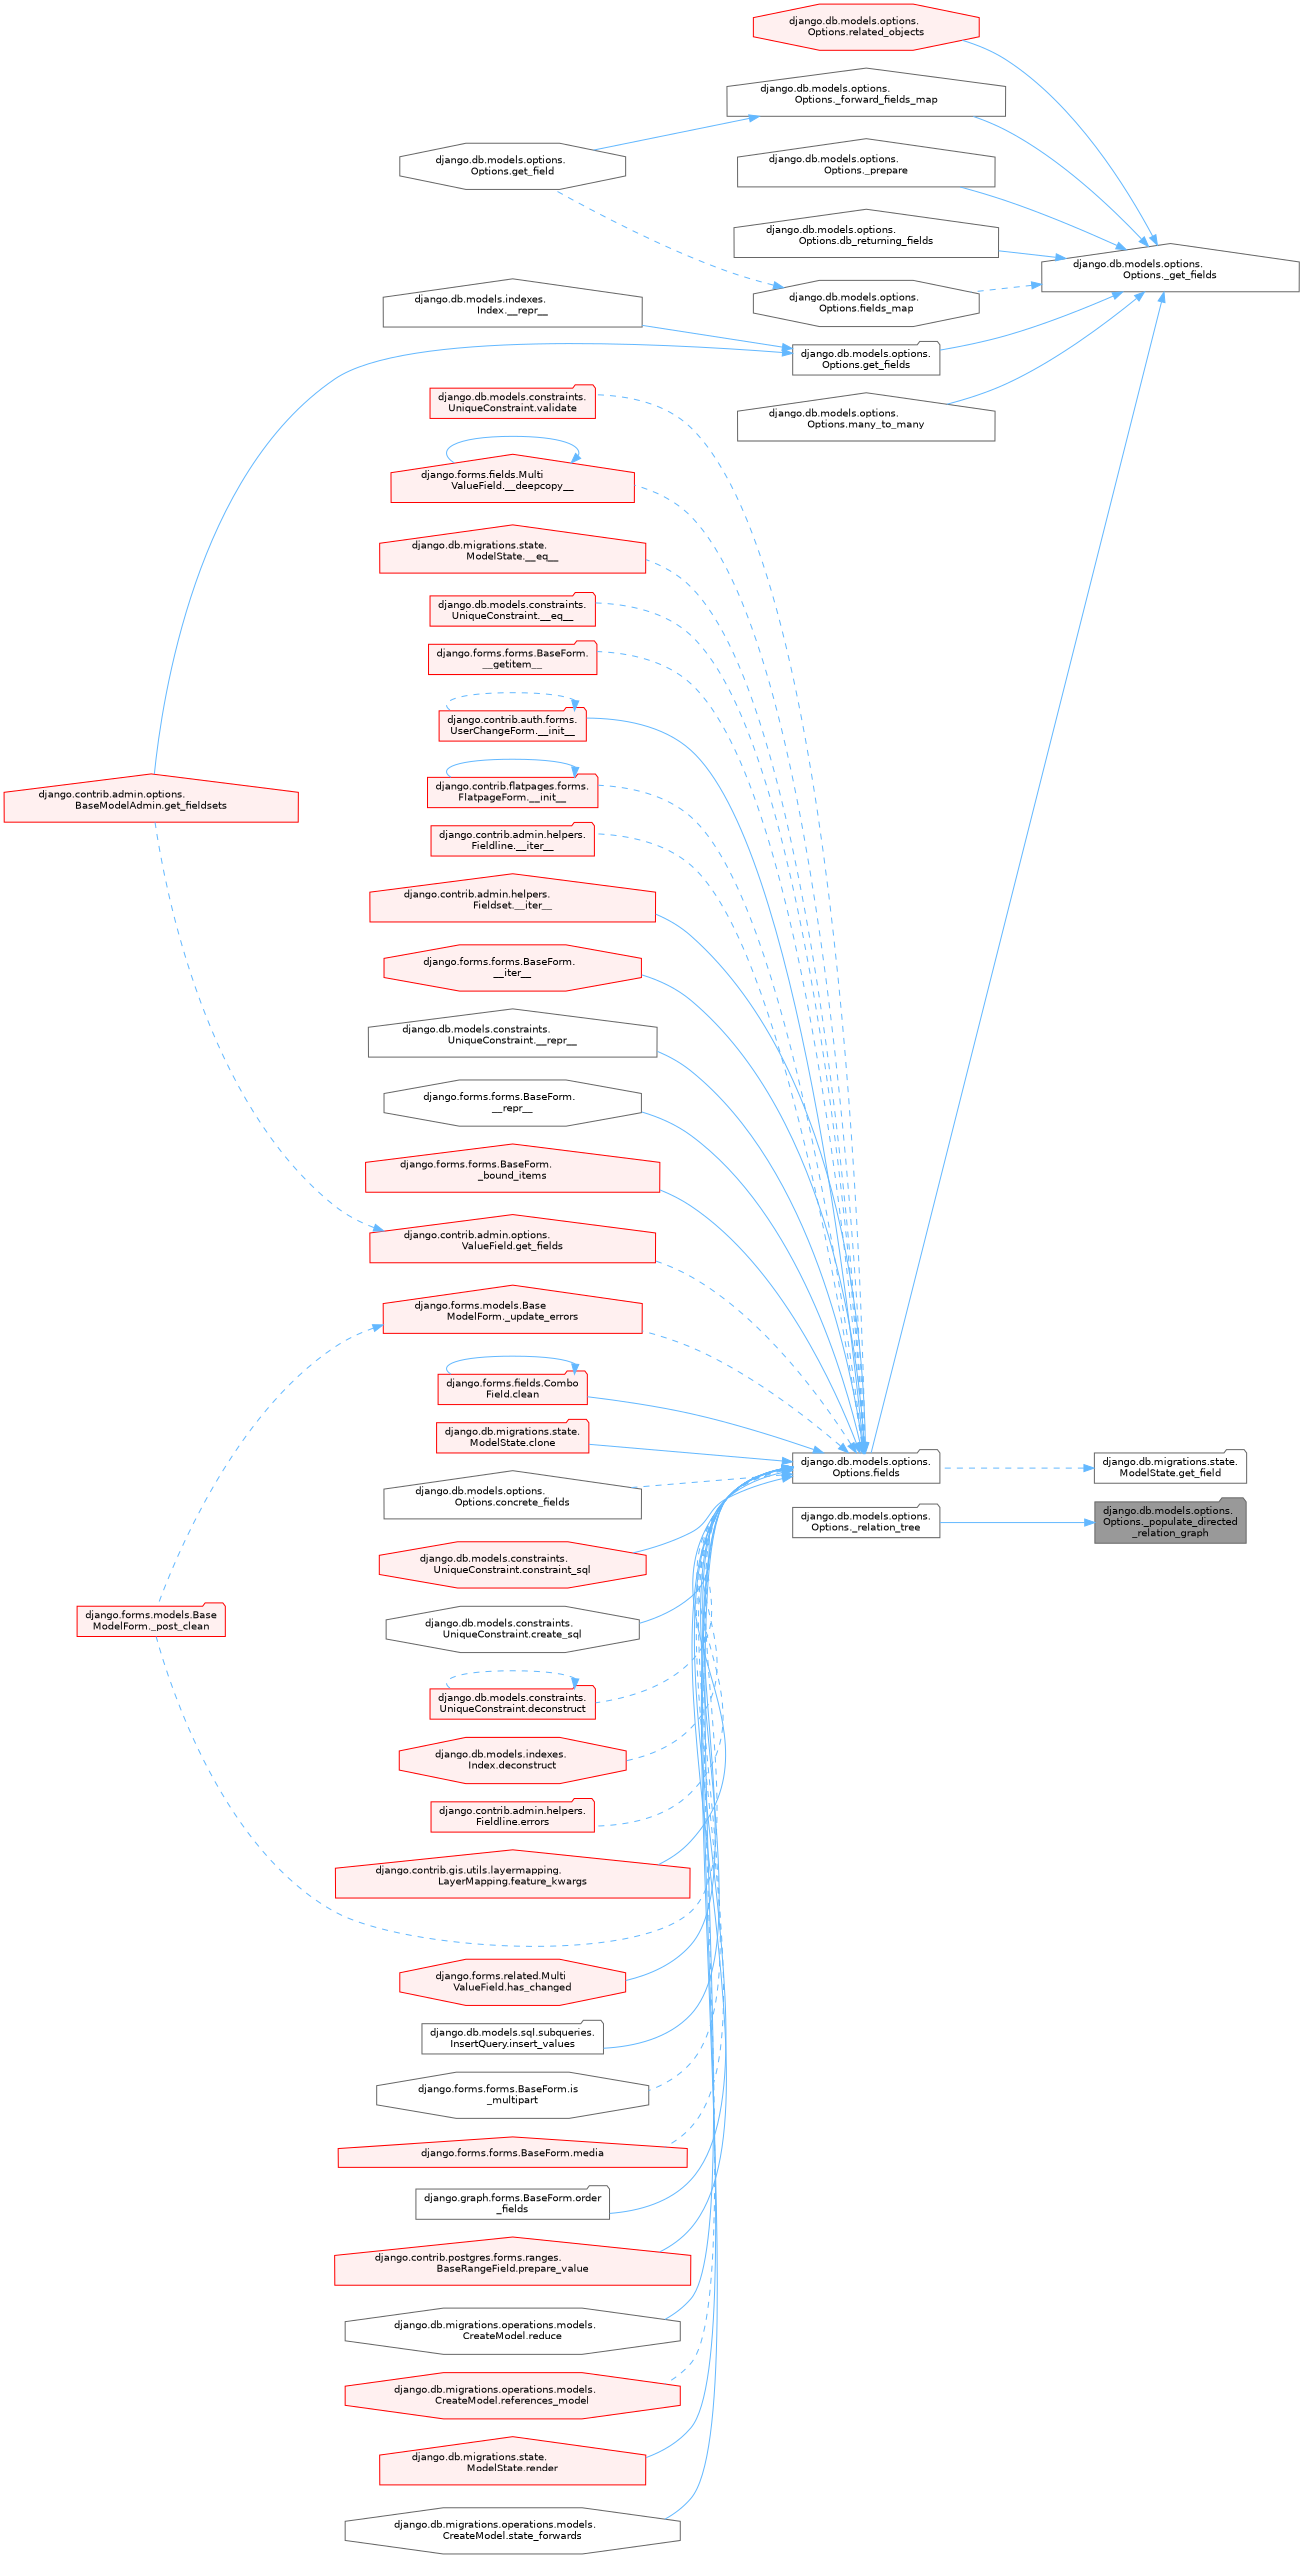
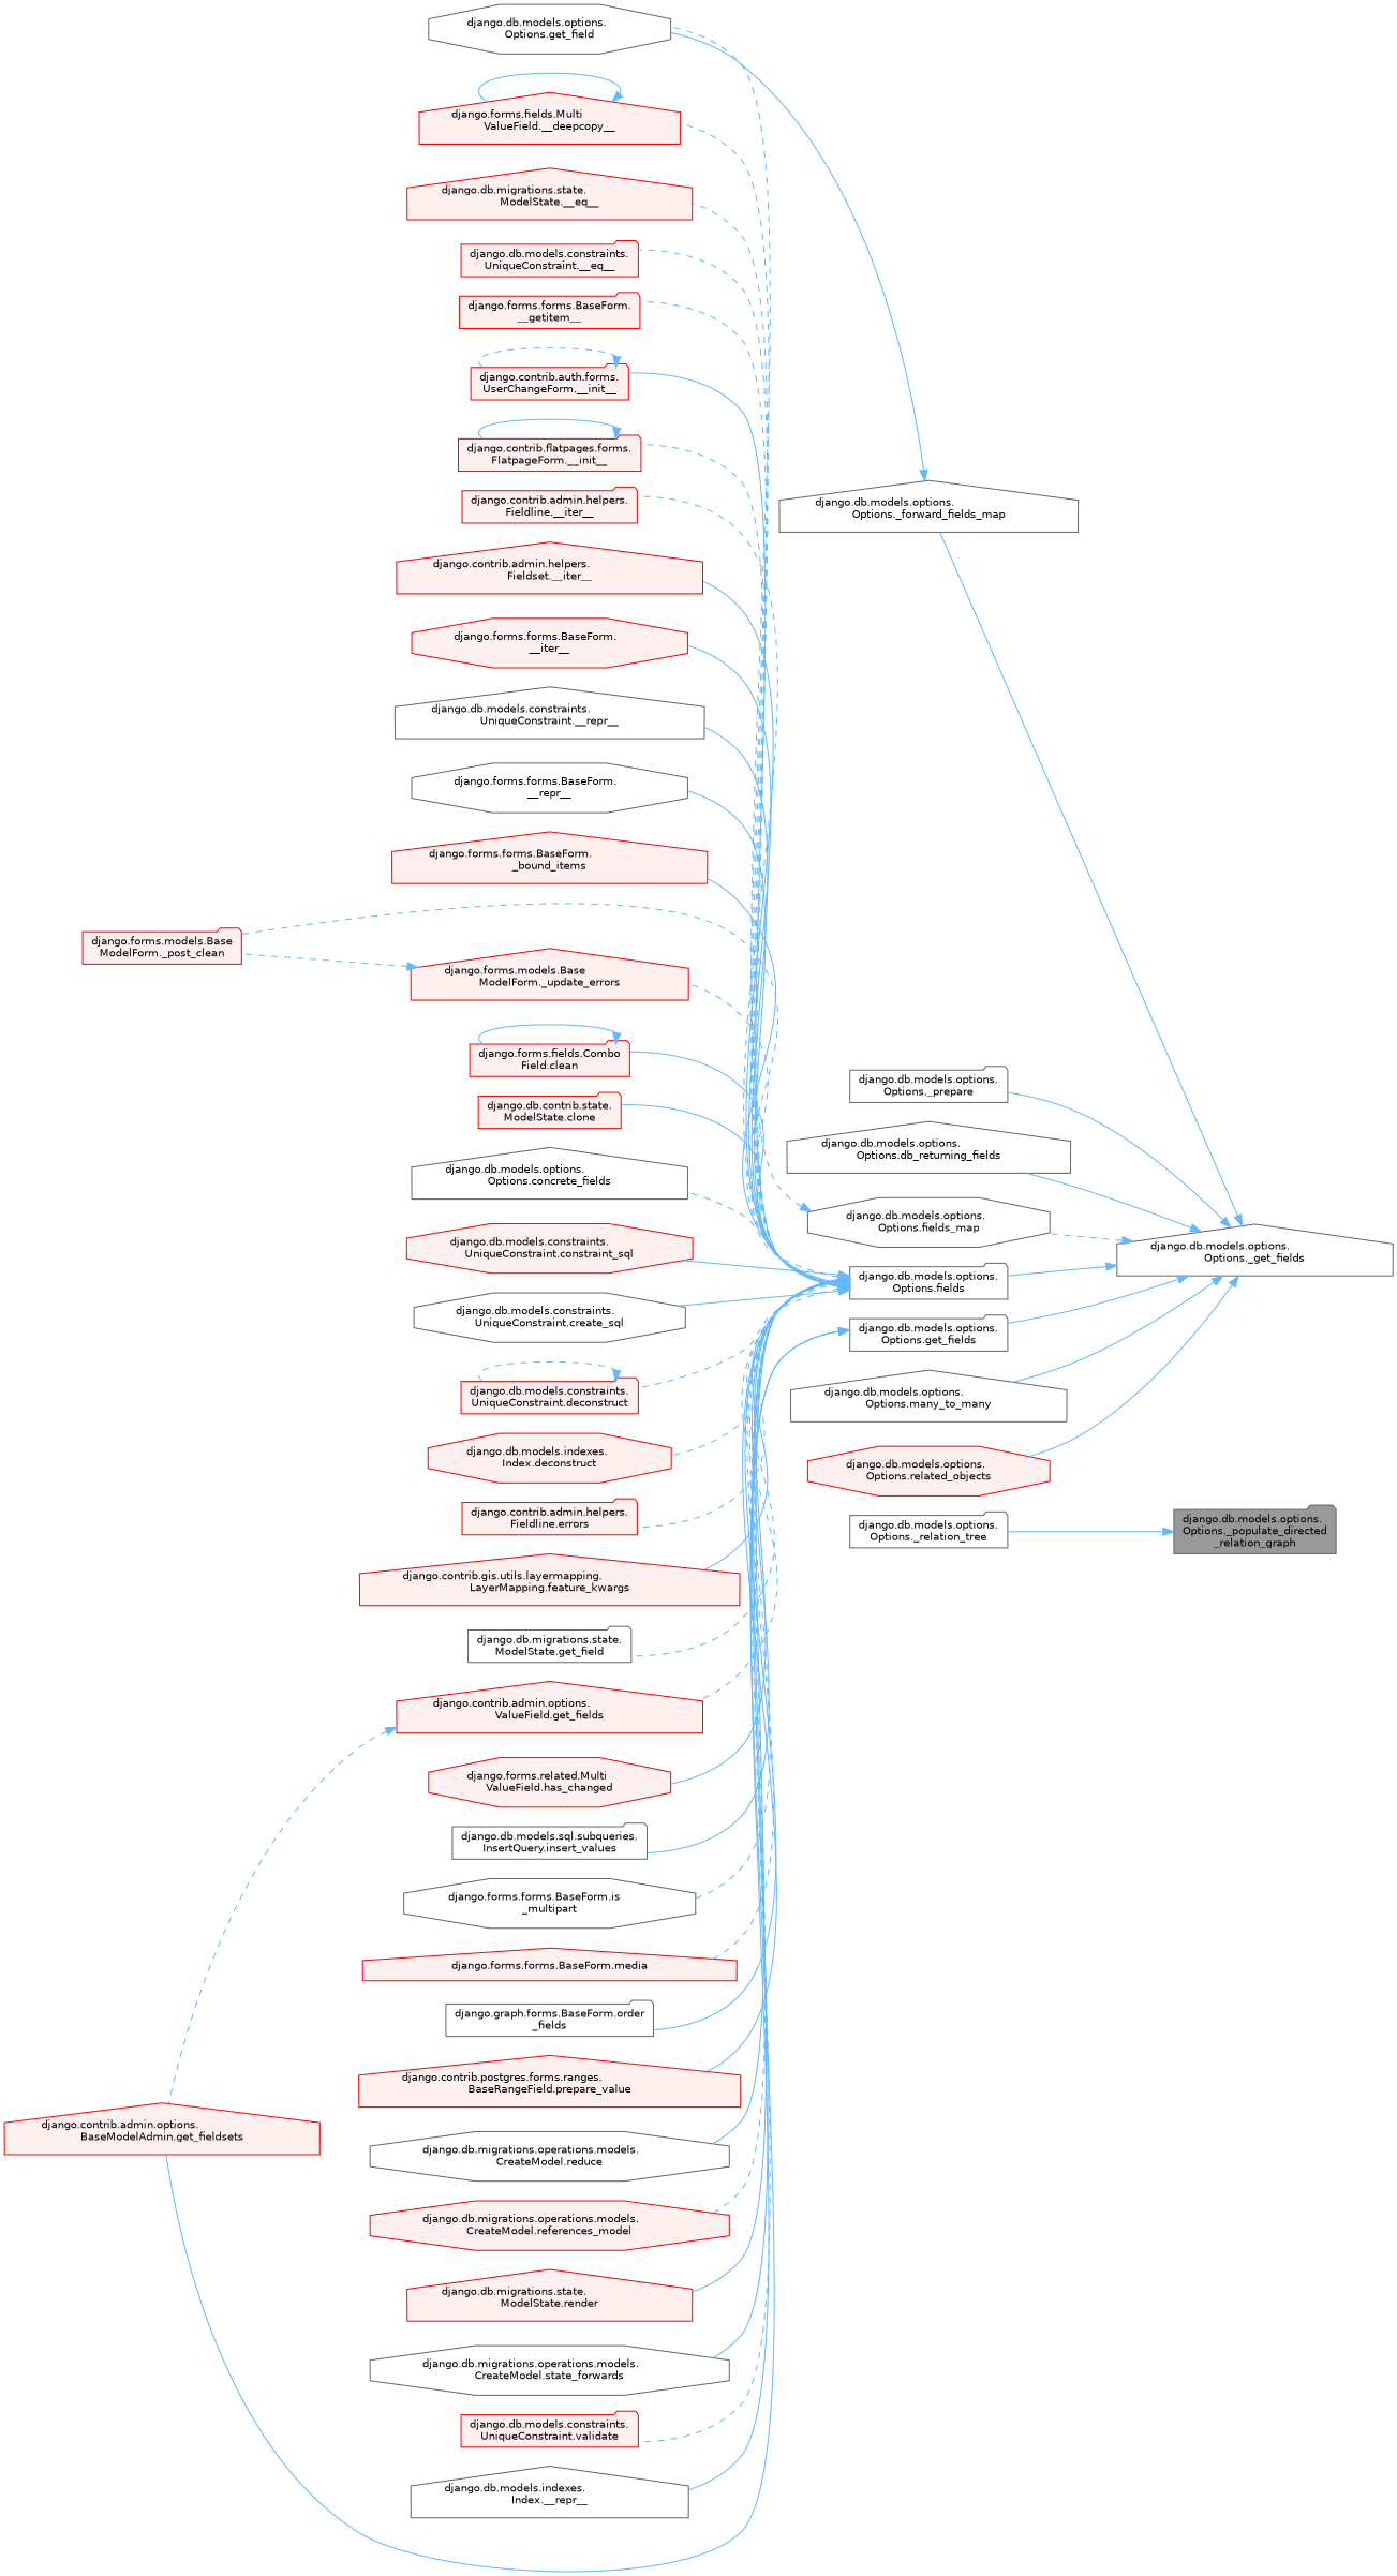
  digraph {
    rankdir=RL
    node [color=red fillcolor="#FFF0F0" fontname=Helvetica fontsize=10 shape=house style=filled]
    edge [color=steelblue1 dir=back fontname=Helvetica fontsize=10 labelfontname=Helvetica labelfontsize=10 style=solid]
    n1 [color=gray40 fillcolor=grey60 fontcolor=black height=0.2 label="django.db.models.options.\lOptions._populate_directed\l_relation_graph" shape=folder width=0.4]
    n2 [color=grey40 fillcolor=white height=0.2 label="django.db.models.options.\lOptions._relation_tree" shape=folder width=0.4]
    n3 [color=grey40 fillcolor=white height=0.2 label="django.db.models.options.\lOptions._get_fields" width=0.4]
    n4 [color=grey40 fillcolor=white height=0.2 label="django.db.models.options.\lOptions._forward_fields_map" width=0.4]
-   n5 [color=grey40 fillcolor=white height=0.2 label="django.db.models.options.\lOptions._prepare" width=0.4]
+   n5 [color=grey40 fillcolor=white height=0.2 label="django.db.models.options.\lOptions._prepare" shape=folder width=0.4]
    n6 [color=grey40 fillcolor=white height=0.2 label="django.db.models.options.\lOptions.db_returning_fields" width=0.4]
    n7 [color=grey40 fillcolor=white height=0.2 label="django.db.models.options.\lOptions.fields" shape=folder width=0.4]
    n8 [color=grey40 fillcolor=white height=0.2 label="django.db.models.options.\lOptions.fields_map" shape=octagon width=0.4]
    n9 [color=grey40 fillcolor=white height=0.2 label="django.db.models.options.\lOptions.get_fields" shape=folder width=0.4]
    n10 [color=grey40 fillcolor=white height=0.2 label="django.db.models.options.\lOptions.many_to_many" width=0.4]
    n11 [height=0.2 label="django.db.models.options.\lOptions.related_objects" shape=octagon width=0.4]
    n12 [color=grey40 fillcolor=white height=0.2 label="django.db.models.options.\lOptions.get_field" shape=octagon width=0.4]
    n13 [height=0.2 label="django.forms.fields.Multi\lValueField.__deepcopy__" width=0.4]
    n14 [height=0.2 label="django.db.migrations.state.\lModelState.__eq__" width=0.4]
    n15 [height=0.2 label="django.db.models.constraints.\lUniqueConstraint.__eq__" shape=folder width=0.4]
    n16 [height=0.2 label="django.forms.forms.BaseForm.\l__getitem__" shape=folder width=0.4]
    n17 [height=0.2 label="django.contrib.auth.forms.\lUserChangeForm.__init__" shape=folder width=0.4]
    n18 [height=0.2 label="django.contrib.flatpages.forms.\lFlatpageForm.__init__" shape=folder width=0.4]
    n19 [height=0.2 label="django.contrib.admin.helpers.\lFieldline.__iter__" shape=folder width=0.4]
    n20 [height=0.2 label="django.contrib.admin.helpers.\lFieldset.__iter__" width=0.4]
    n21 [height=0.2 label="django.forms.forms.BaseForm.\l__iter__" shape=octagon width=0.4]
    n22 [color=grey40 fillcolor=white height=0.2 label="django.db.models.constraints.\lUniqueConstraint.__repr__" width=0.4]
    n23 [color=grey40 fillcolor=white height=0.2 label="django.forms.forms.BaseForm.\l__repr__" shape=octagon width=0.4]
    n24 [height=0.2 label="django.forms.forms.BaseForm.\l_bound_items" width=0.4]
    n25 [height=0.2 label="django.forms.models.Base\lModelForm._post_clean" shape=folder width=0.4]
    n26 [height=0.2 label="django.forms.models.Base\lModelForm._update_errors" width=0.4]
    n27 [height=0.2 label="django.forms.fields.Combo\lField.clean" shape=folder width=0.4]
-   n28 [height=0.2 label="django.db.migrations.state.\lModelState.clone" shape=folder width=0.4]
+   n28 [height=0.2 label="django.db.contrib.state.\lModelState.clone" shape=folder width=0.4]
    n29 [color=grey40 fillcolor=white height=0.2 label="django.db.models.options.\lOptions.concrete_fields" width=0.4]
    n30 [height=0.2 label="django.db.models.constraints.\lUniqueConstraint.constraint_sql" shape=octagon width=0.4]
    n31 [color=grey40 fillcolor=white height=0.2 label="django.db.models.constraints.\lUniqueConstraint.create_sql" shape=octagon width=0.4]
    n32 [height=0.2 label="django.db.models.constraints.\lUniqueConstraint.deconstruct" shape=folder width=0.4]
    n33 [height=0.2 label="django.db.models.indexes.\lIndex.deconstruct" shape=octagon width=0.4]
    n34 [height=0.2 label="django.contrib.admin.helpers.\lFieldline.errors" shape=folder width=0.4]
    n35 [height=0.2 label="django.contrib.gis.utils.layermapping.\lLayerMapping.feature_kwargs" width=0.4]
    n36 [color=grey40 fillcolor=white height=0.2 label="django.db.migrations.state.\lModelState.get_field" shape=folder width=0.4]
    n37 [height=0.2 label="django.contrib.admin.options.\lValueField.get_fields" width=0.4]
    n38 [height=0.2 label="django.forms.related.Multi\lValueField.has_changed" shape=octagon width=0.4]
    n39 [color=grey40 fillcolor=white height=0.2 label="django.db.models.sql.subqueries.\lInsertQuery.insert_values" shape=folder width=0.4]
    n40 [color=grey40 fillcolor=white height=0.2 label="django.forms.forms.BaseForm.is\l_multipart" shape=octagon width=0.4]
    n41 [height=0.2 label="django.forms.forms.BaseForm.media" width=0.4]
    n42 [color=grey40 fillcolor=white height=0.2 label="django.graph.forms.BaseForm.order\l_fields" shape=folder width=0.4]
    n43 [height=0.2 label="django.contrib.postgres.forms.ranges.\lBaseRangeField.prepare_value" width=0.4]
    n44 [color=grey40 fillcolor=white height=0.2 label="django.db.migrations.operations.models.\lCreateModel.reduce" shape=octagon width=0.4]
    n45 [height=0.2 label="django.db.migrations.operations.models.\lCreateModel.references_model" shape=octagon width=0.4]
    n46 [height=0.2 label="django.db.migrations.state.\lModelState.render" width=0.4]
    n47 [color=grey40 fillcolor=white height=0.2 label="django.db.migrations.operations.models.\lCreateModel.state_forwards" shape=octagon width=0.4]
    n48 [height=0.2 label="django.db.models.constraints.\lUniqueConstraint.validate" shape=folder width=0.4]
    n49 [color=grey40 fillcolor=white height=0.2 label="django.db.models.indexes.\lIndex.__repr__" width=0.4]
    n50 [height=0.2 label="django.contrib.admin.options.\lBaseModelAdmin.get_fieldsets" width=0.4]
    n1 -> n2
    n3 -> n4
    n3 -> n5
    n3 -> n6
    n3 -> n7
    n3 -> n8 [style=dashed]
    n3 -> n9
    n3 -> n10
    n3 -> n11
    n4 -> n12
    n7 -> n13 [style=dashed]
    n7 -> n14 [style=dashed]
    n7 -> n15 [style=dashed]
    n7 -> n16 [style=dashed]
    n7 -> n17
    n7 -> n18 [style=dashed]
    n7 -> n19 [style=dashed]
    n7 -> n20
    n7 -> n21
    n7 -> n22
    n7 -> n23
    n7 -> n24
    n7 -> n25 [style=dashed]
    n7 -> n26 [style=dashed]
    n7 -> n27
    n7 -> n28
    n7 -> n29 [style=dashed]
    n7 -> n30
    n7 -> n31
    n7 -> n32 [style=dashed]
    n7 -> n33 [style=dashed]
    n7 -> n34 [style=dashed]
    n7 -> n35
-   n36 -> n7 [style=dashed]
+   n7 -> n36 [style=dashed]
    n7 -> n37 [style=dashed]
    n7 -> n38
    n7 -> n39
    n7 -> n40 [style=dashed]
    n7 -> n41 [style=dashed]
    n7 -> n42
    n7 -> n43
    n7 -> n44
    n7 -> n45 [style=dashed]
    n7 -> n46
    n7 -> n47
    n7 -> n48 [style=dashed]
    n8 -> n12 [style=dashed]
    n9 -> n49
    n9 -> n50
    n13 -> n13
    n17 -> n17 [style=dashed]
    n18 -> n18
    n26 -> n25 [style=dashed]
    n27 -> n27
    n32 -> n32 [style=dashed]
    n37 -> n50 [style=dashed]
  }
